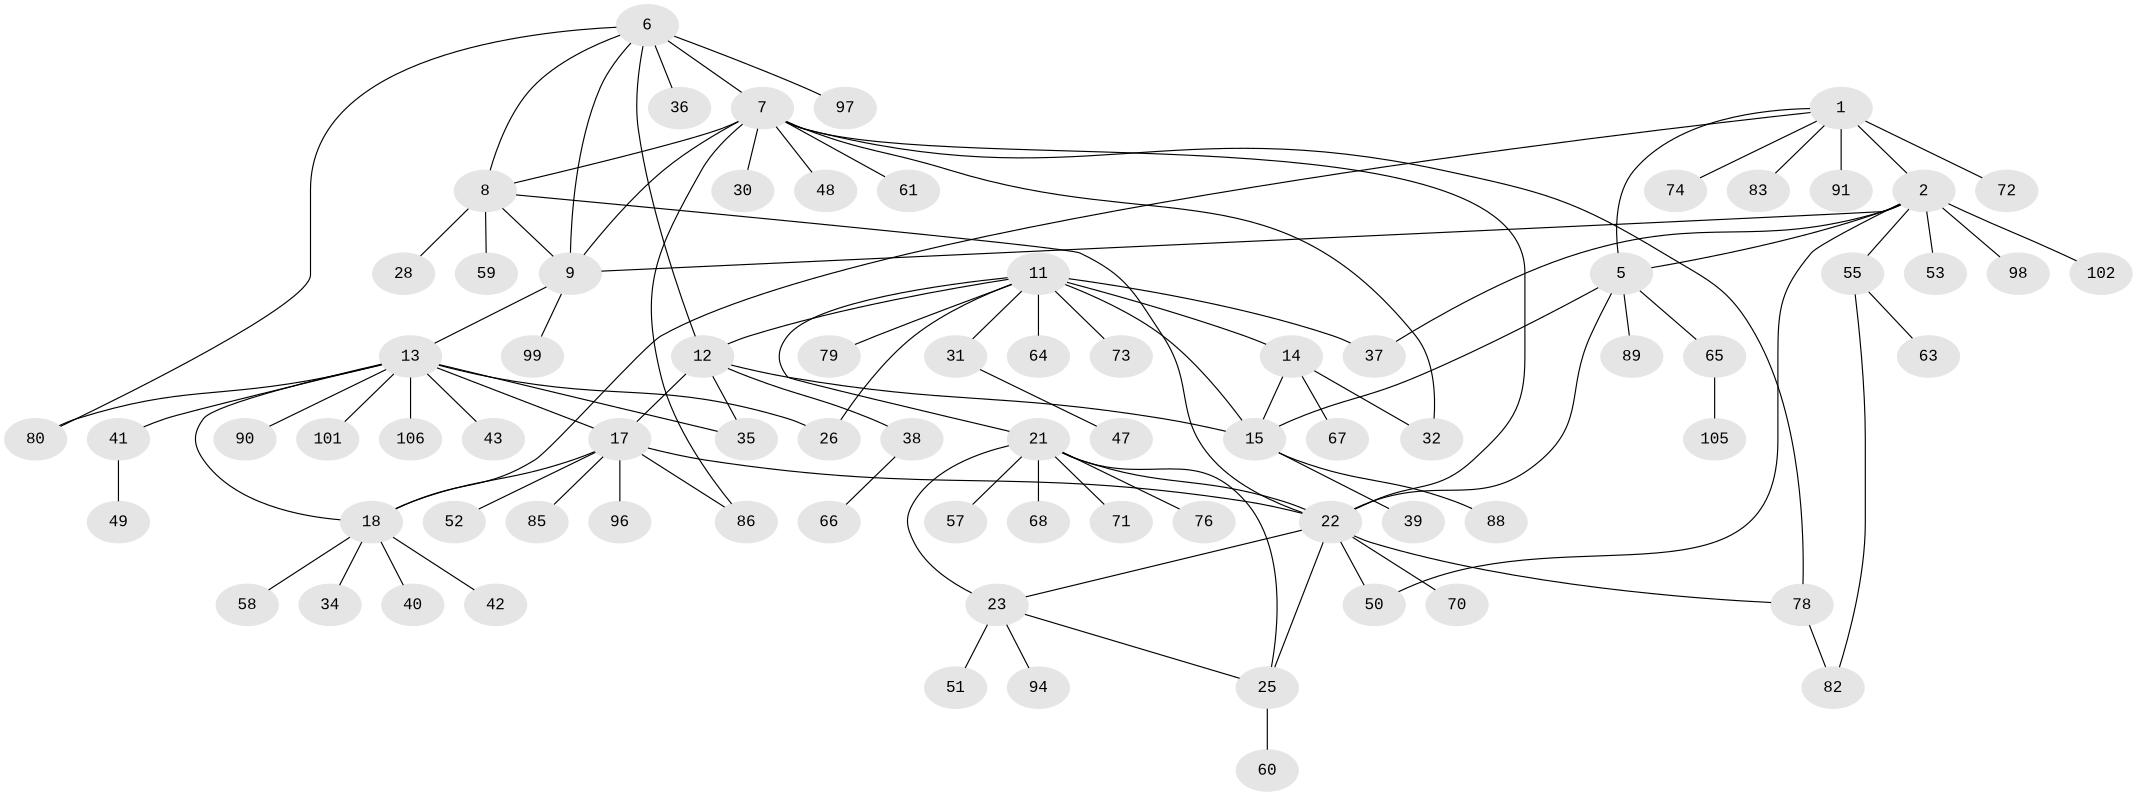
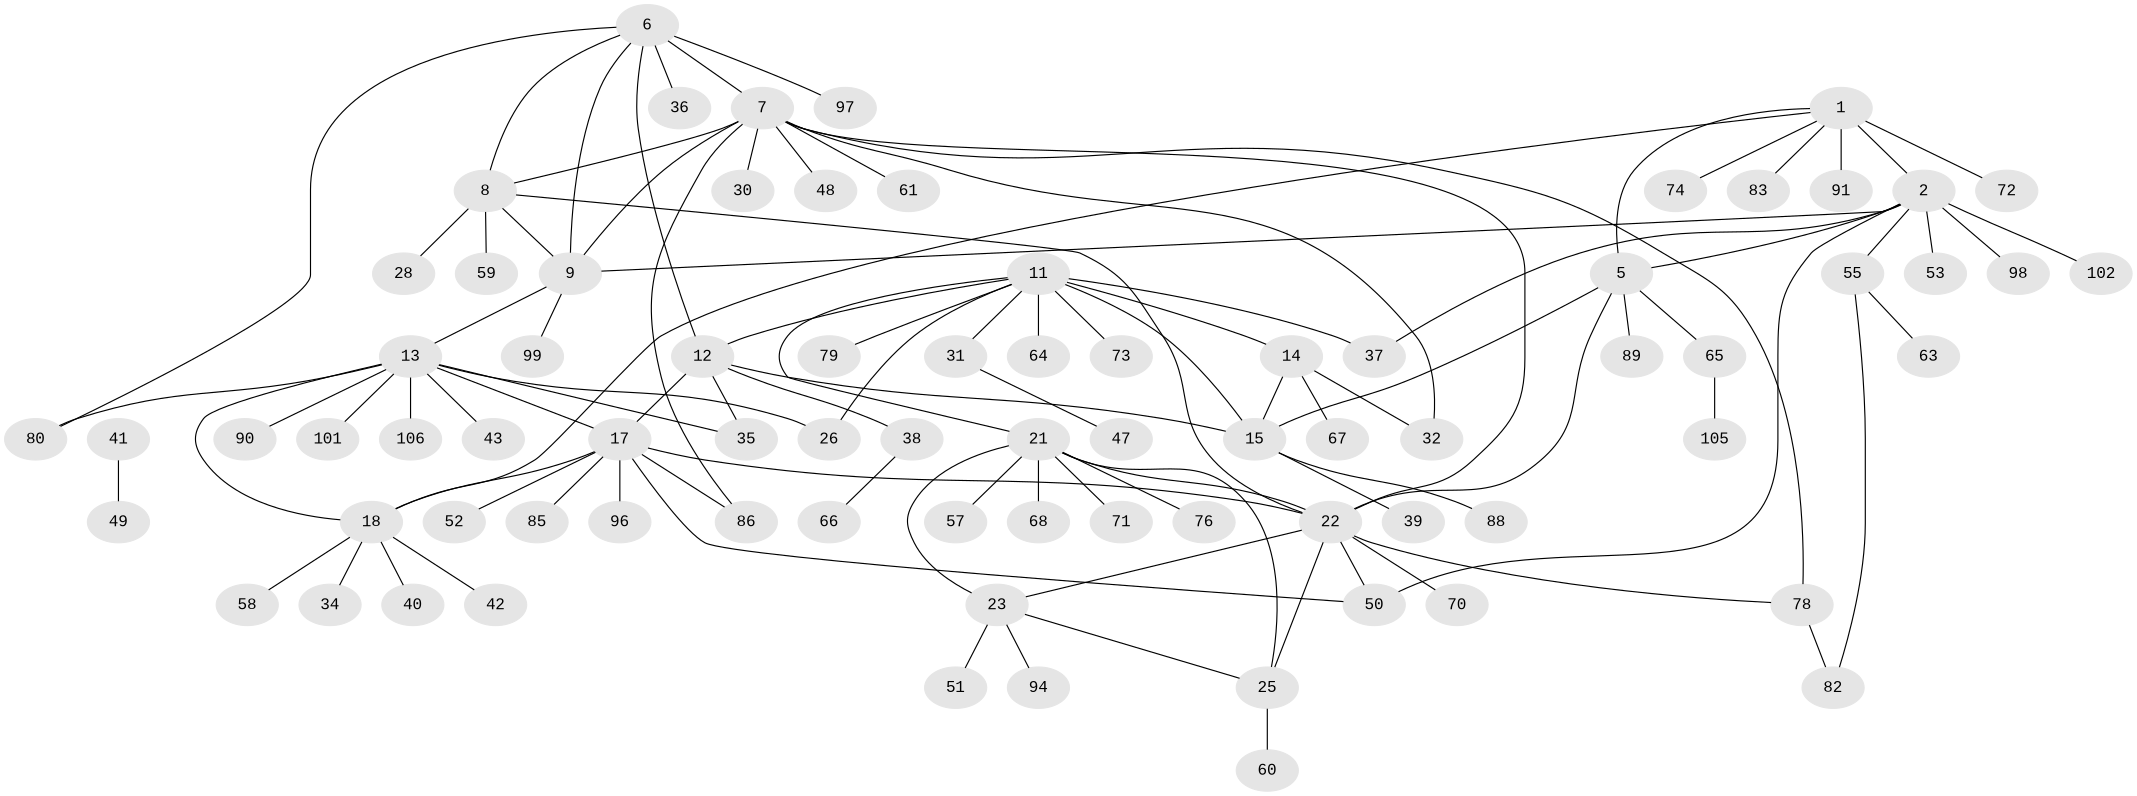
  graph {
    fontname="Liberation Mono"
    node [color=gray90 fontname="Liberation Mono" style=filled]
    edge [fontname="Liberation Mono"]
    1 [super="+4"]
    2 [super="+3"]
    5 [super="+81"]
    18 [super="+19"]
    72
    74
    83
    91
    9 [super="+29"]
    37 [super="+87"]
    50 [super="+56"]
    53
    55 [super="+77"]
    98
    102
    15 [super="+92"]
    22 [super="+27"]
    65
    89
    34
    40
    42
    58
    38 [super="+84"]
    66
    n26 [label=13 super="+44"]
    99
    63
    82 [super="+100"]
    39
    88
    78
    23 [super="+45"]
    25 [super="+33"]
    70
    105
    6 [super="+62"]
    7 [super="+10"]
    8 [super="+95"]
    12
    36
    80 [super="+103"]
    97
    30
    32
    48 [super="+75"]
    61
    86
    28
    59
    17 [super="+20"]
    35
    26
    41 [super="+104"]
    43
    90
    101
    106
    11 [super="+13"]
    14 [super="+54"]
    21 [super="+24"]
    31 [super="+46"]
    64 [super="+93"]
    73
    79
    67
    57
    68
    71
    76
    47
    52
    85
    96
    49
    51
    94
    60
    1 -- 2 [weight=4]
    1 -- 5 [weight=2]
    1 -- 18
    1 -- 72
    1 -- 74
    1 -- 83
    1 -- 91
    2 -- 5 [weight=2]
    2 -- 9 [weight=2]
    2 -- 37
    2 -- 50
    2 -- 53
    2 -- 55
    2 -- 98
    2 -- 102
    5 -- 15
    5 -- 22
    5 -- 65
    5 -- 89
    18 -- 34
    18 -- 40
    18 -- 42
    18 -- 58
    9 -- n26
    9 -- 99
    55 -- 63
    55 -- 82
    15 -- 39
    15 -- 88
    22 -- 50
    22 -- 78
    22 -- 23
    22 -- 25
    22 -- 70
    65 -- 105
    38 -- 66
    n26 -- 18 [weight=2]
    n26 -- 80
    n26 -- 17 [weight=2]
    n26 -- 35
    n26 -- 26
-   n26 -- 41
    n26 -- 43
    n26 -- 90
    n26 -- 101
    n26 -- 106
    78 -- 82
    23 -- 25
    23 -- 51
    23 -- 94
    25 -- 60
    6 -- 9
    6 -- 7 [weight=2]
    6 -- 8
    6 -- 12
    6 -- 36
    6 -- 80
    6 -- 97
    7 -- 9 [weight=2]
    7 -- 22
    7 -- 78
    7 -- 8 [weight=2]
    7 -- 30
    7 -- 32
    7 -- 48
    7 -- 61
    7 -- 86
    8 -- 9
    8 -- 22
    8 -- 28
    8 -- 59
    12 -- 15
    12 -- 38
    12 -- 17
    12 -- 35
    17 -- 18 [weight=4]
+   17 -- 50
    17 -- 22
    17 -- 86
    17 -- 52
    17 -- 85
    17 -- 96
    41 -- 49
    11 -- 37
    11 -- 15 [weight=2]
    11 -- 12 [weight=2]
    11 -- 26
    11 -- 14 [weight=2]
    11 -- 21
    11 -- 31
    11 -- 64
    11 -- 73
    11 -- 79
    14 -- 15
    14 -- 32
    14 -- 67
    21 -- 22 [weight=2]
    21 -- 23 [weight=2]
    21 -- 25 [weight=2]
    21 -- 57
    21 -- 68
    21 -- 71
    21 -- 76
    31 -- 47
  }
